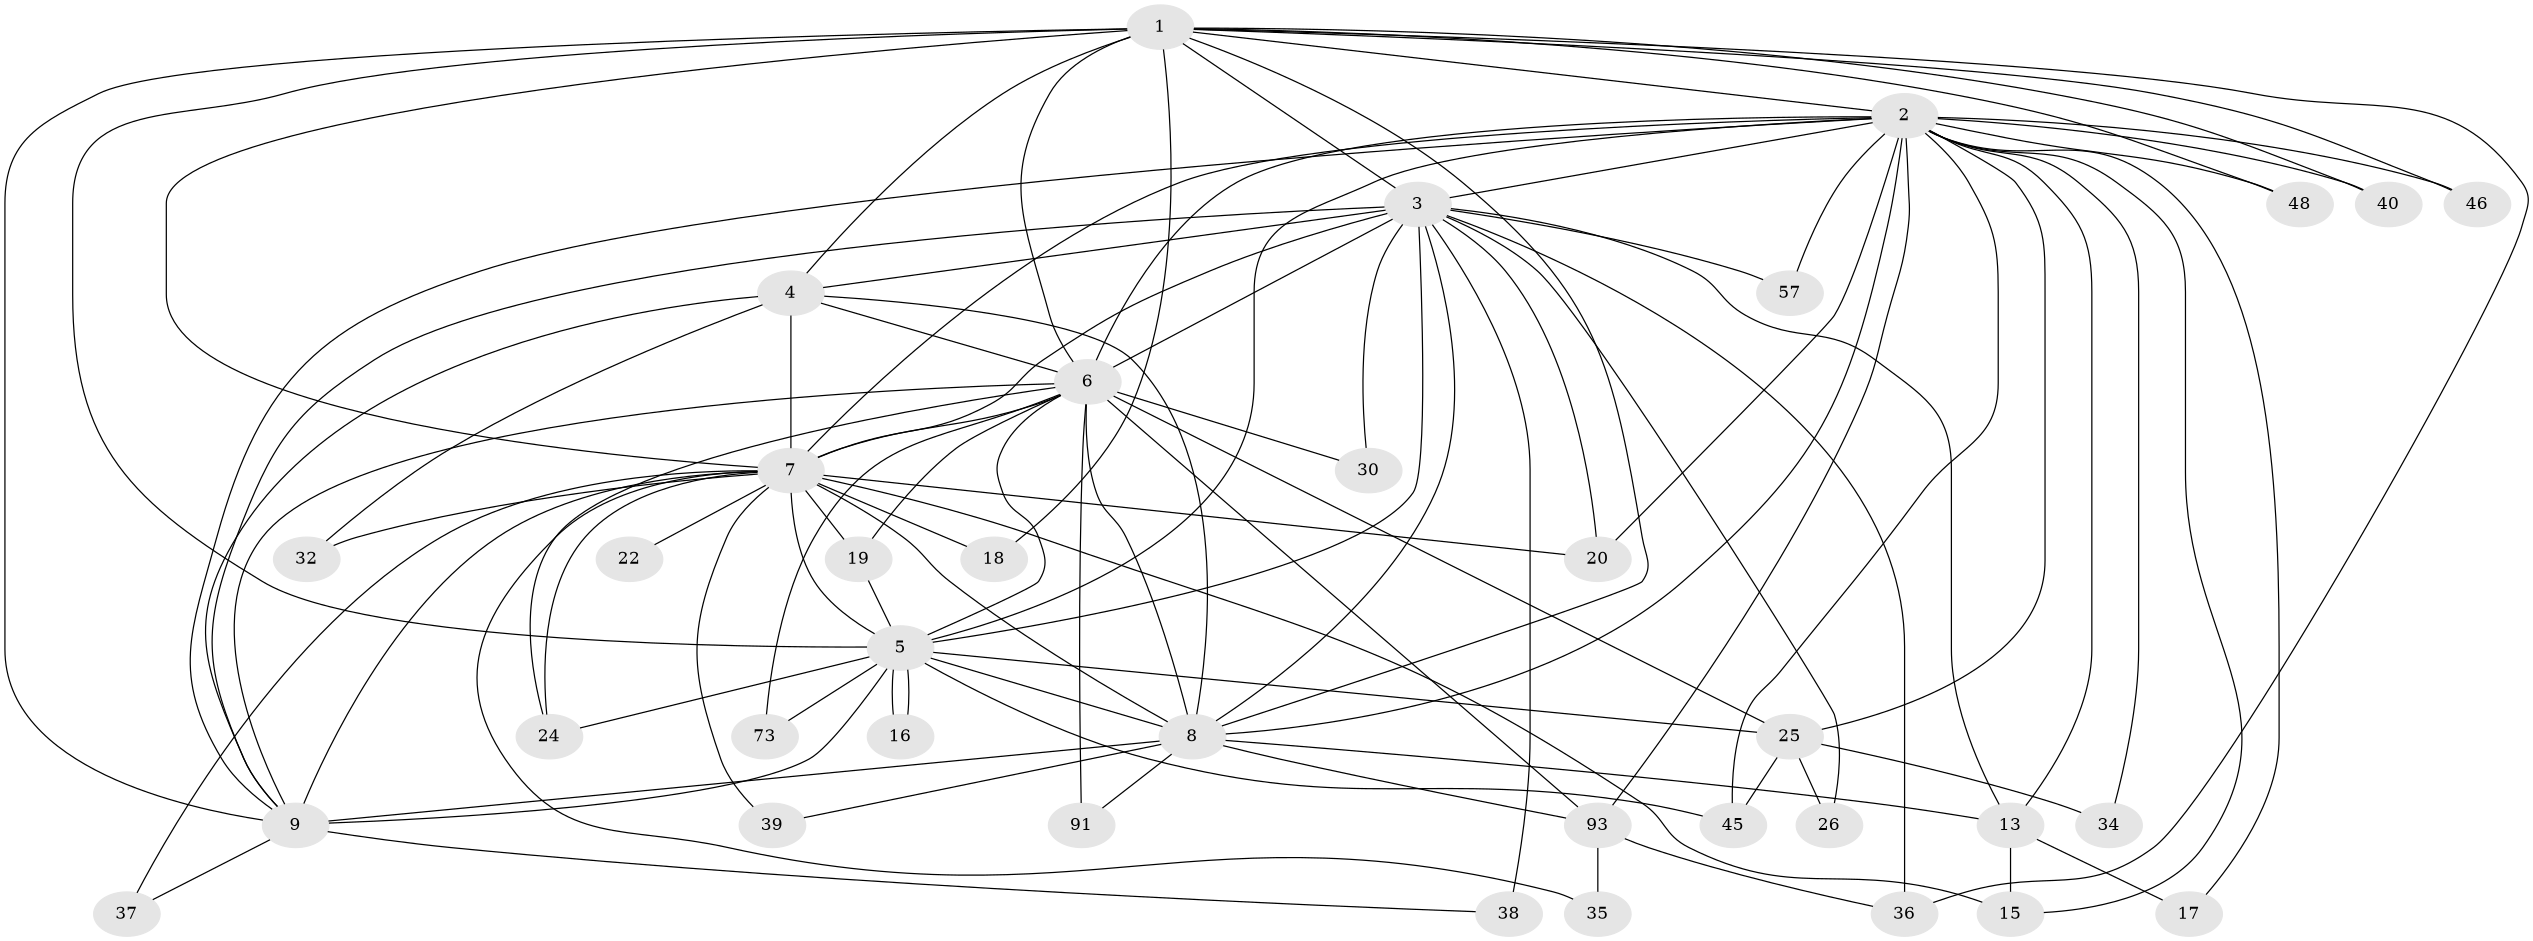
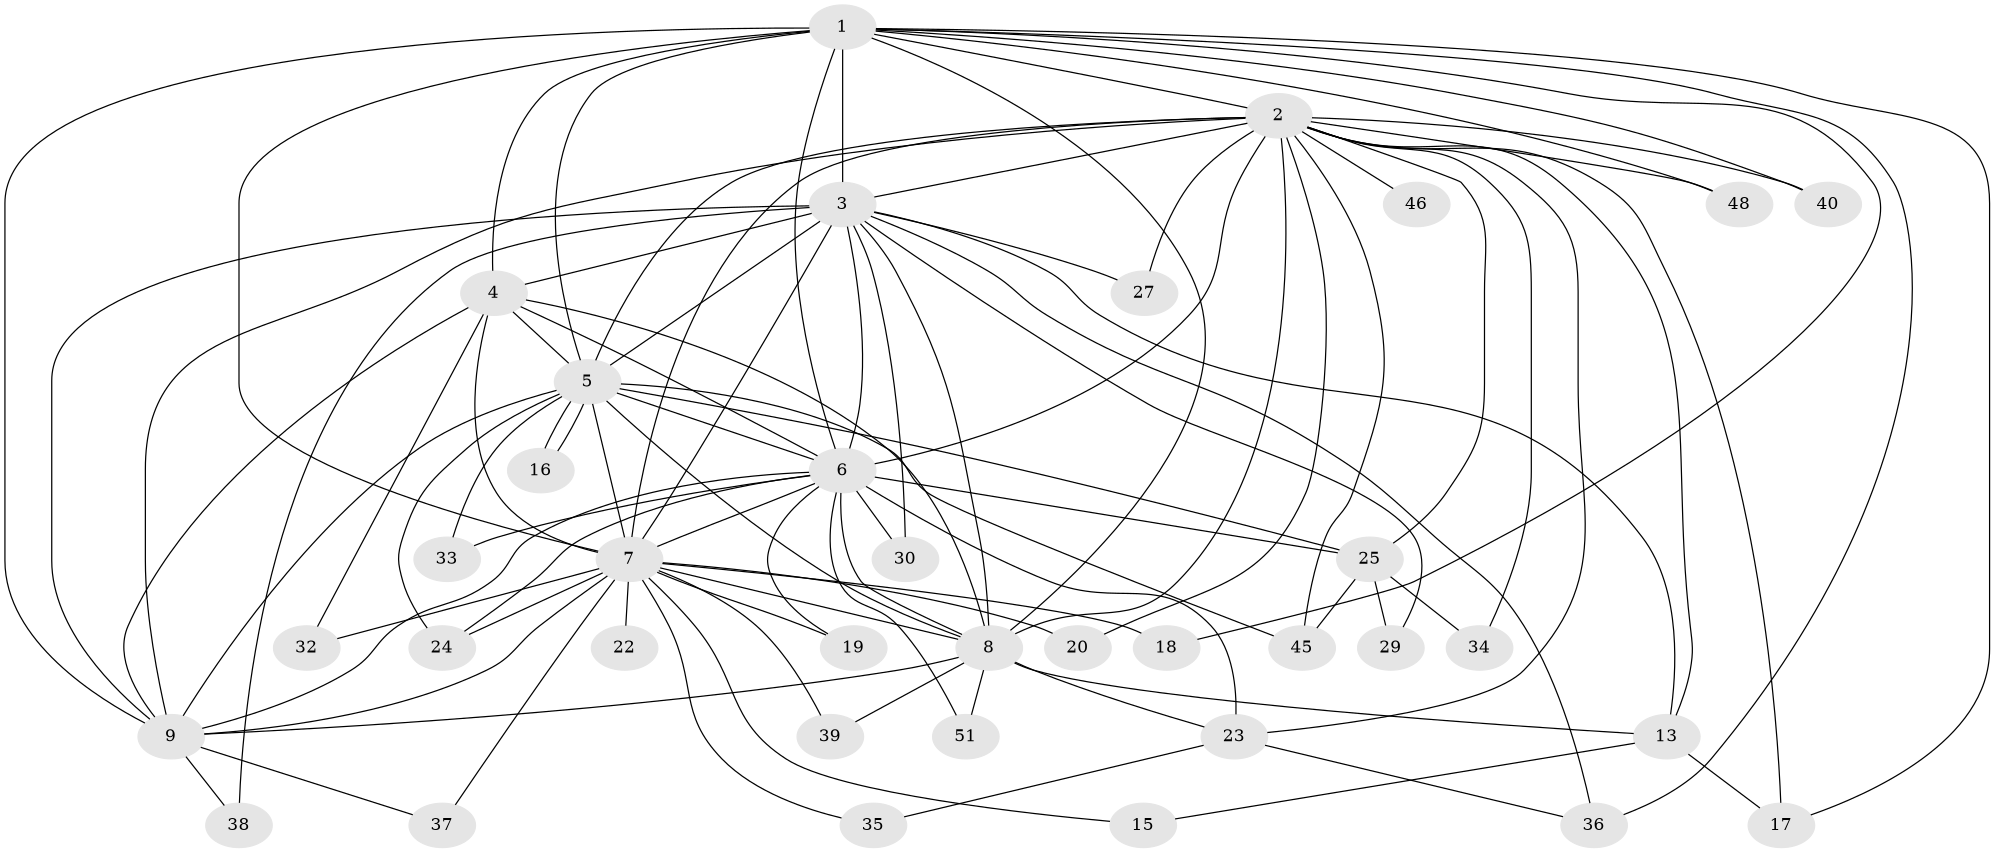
  graph {
    node [color=gray90 style=filled]
    1 [super="+11"]
    2 [super="+12"]
    3 [super="+14"]
    4
    5 [super="+49"]
    6 [super="+44"]
    7 [super="+10"]
    8 [super="+41"]
    9 [super="+31"]
    18
    n11 [label=48]
    36
    40
    46
    13 [super="+21"]
    15 [super="+48"]
    17
    20 [super="+47"]
-   23 [super="+43" label=93]
+   23 [super="+43"]
    25 [super="+26"]
-   27 [label=57]
+   27
    34
    45
-   29 [label=26]
+   29
    30
    38 [super="+42"]
    32
    16
    24 [super="+50"]
-   33 [label=73]
+   33
    19
-   51 [label=91]
+   51
    22
    35
    37
    39
    1 -- 2
    1 -- 3 [weight=2]
    1 -- 4
    1 -- 5
    1 -- 6 [weight=2]
    1 -- 7 [weight=2]
    1 -- 8
    1 -- 9
    1 -- 18
    1 -- n11
    1 -- 36
    1 -- 40
-   1 -- 46
+   1 -- 17
    2 -- 3
    2 -- 5
    2 -- 6
    2 -- 7 [weight=3]
    2 -- 8
    2 -- 9
    2 -- n11
    2 -- 40
    2 -- 46
    2 -- 13
-   2 -- 15
    2 -- 17
    2 -- 20
    2 -- 23
    2 -- 25
    2 -- 27
    2 -- 34
    2 -- 45
    3 -- 4
    3 -- 5
    3 -- 6
    3 -- 7 [weight=2]
    3 -- 8
    3 -- 9
    3 -- 36
    3 -- 13
-   3 -- 20
    3 -- 27
    3 -- 29
    3 -- 30
    3 -- 38 [weight=2]
-   19 -- 5
+   4 -- 5
    4 -- 6
    4 -- 7 [weight=2]
    4 -- 8
    4 -- 9
    4 -- 32
    5 -- 6
    5 -- 7 [weight=2]
    5 -- 8
    5 -- 9
    5 -- 25
    5 -- 45
    5 -- 16
    5 -- 16
    5 -- 24
    5 -- 33
    6 -- 7 [weight=2]
    6 -- 8
    6 -- 9
    6 -- 23
    6 -- 25
    6 -- 30
    6 -- 24 [weight=2]
    6 -- 33
    6 -- 19
    6 -- 51
    7 -- 8 [weight=2]
    7 -- 9 [weight=2]
    7 -- 18
    7 -- 15
    7 -- 20
    7 -- 32
    7 -- 24
    7 -- 19
    7 -- 22 [weight=2]
    7 -- 35
    7 -- 37
    7 -- 39
    8 -- 9 [weight=2]
    8 -- 13
    8 -- 23
    8 -- 51
    8 -- 39
    9 -- 38
    9 -- 37
    13 -- 15
    13 -- 17
    23 -- 36
    23 -- 35
    25 -- 34
    25 -- 45
    25 -- 29
  }
